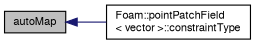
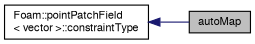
  digraph {
    rankdir=LR
    node [color=black fontname=FreeSans fontsize=10 shape=record]
    n1 [fillcolor=grey75 fontcolor=black height=0.2 label=autoMap style=filled width=0.4]
    n2 [height=0.2 label="Foam::pointPatchField\l\< vector \>::constraintType" width=0.4]
-   n1 -> n2 [color=midnightblue dir=back fontname=FreeSans fontsize=10 labelfontname=FreeSans labelfontsize=10 style=solid]
+   n2 -> n1 [color=midnightblue dir=back fontname=FreeSans fontsize=10 labelfontname=FreeSans labelfontsize=10 style=solid]
  }
